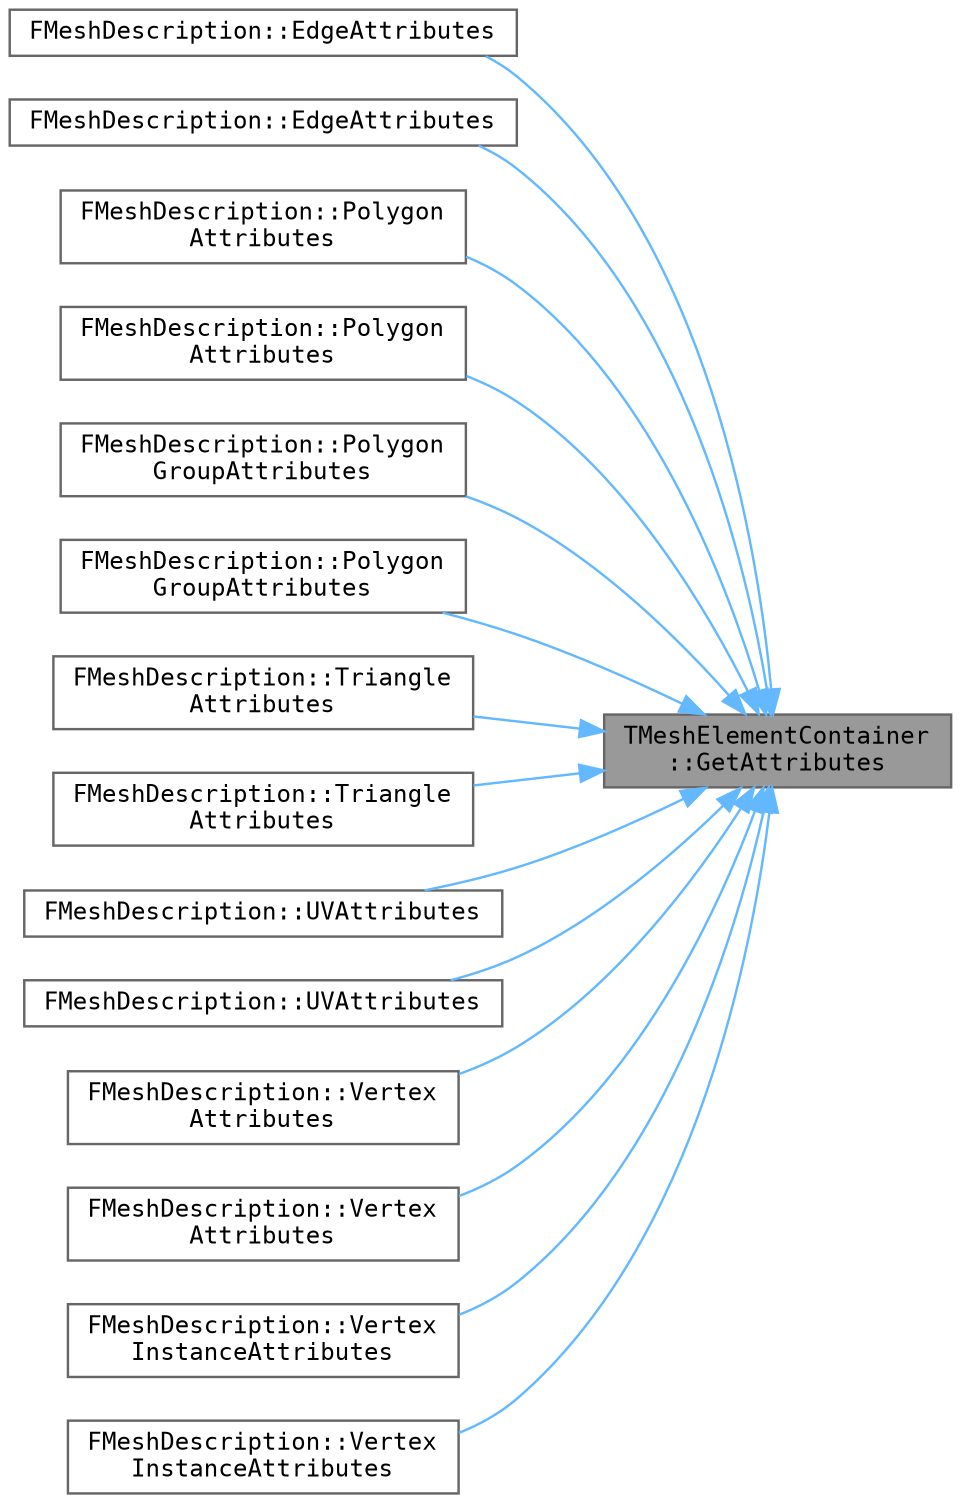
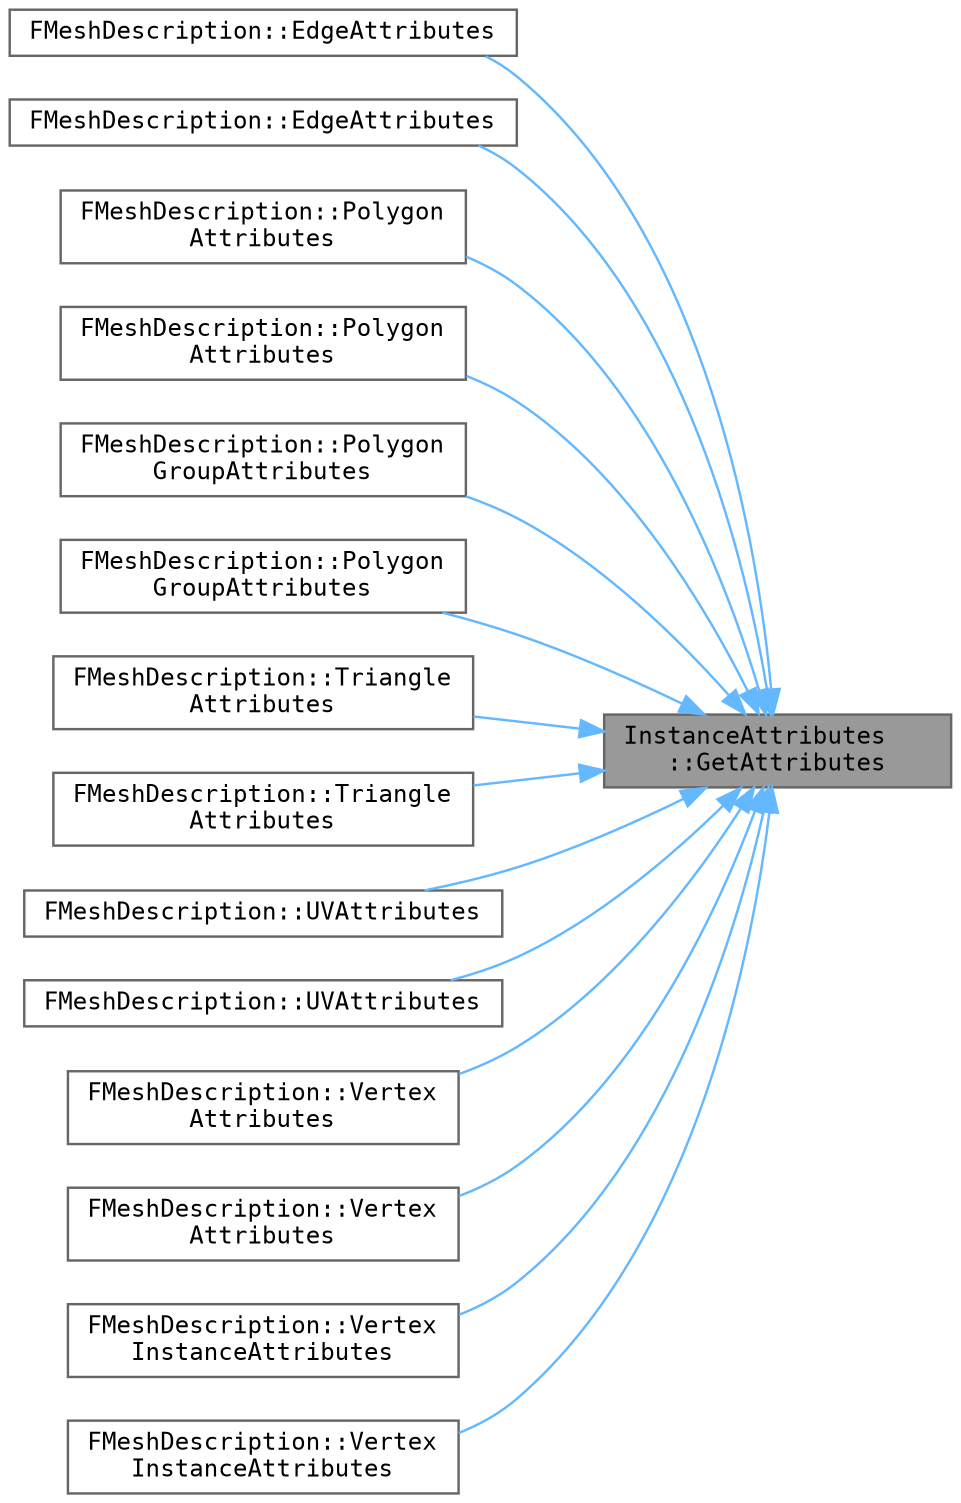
  digraph {
    rankdir=RL
    fontname="DejaVu Sans Mono"
    node [color=grey40 fillcolor=white fontname="DejaVu Sans Mono" fontsize=10 shape=box style=filled]
    edge [color=steelblue1 dir=back fontname="DejaVu Sans Mono" fontsize=10 labelfontname=Helvetica labelfontsize=10 style=solid]
-   n1 [color=gray40 fillcolor=grey60 fontcolor=black height=0.2 label="TMeshElementContainer\l::GetAttributes" width=0.4]
+   n1 [color=gray40 fillcolor=grey60 fontcolor=black height=0.2 label="InstanceAttributes\l::GetAttributes" width=0.4]
    n2 [height=0.2 label="FMeshDescription::EdgeAttributes" width=0.4]
    n3 [height=0.2 label="FMeshDescription::EdgeAttributes" width=0.4]
    n4 [height=0.2 label="FMeshDescription::Polygon\lAttributes" width=0.4]
    n5 [height=0.2 label="FMeshDescription::Polygon\lAttributes" width=0.4]
    n6 [height=0.2 label="FMeshDescription::Polygon\lGroupAttributes" width=0.4]
    n7 [height=0.2 label="FMeshDescription::Polygon\lGroupAttributes" width=0.4]
    n8 [height=0.2 label="FMeshDescription::Triangle\lAttributes" width=0.4]
    n9 [height=0.2 label="FMeshDescription::Triangle\lAttributes" width=0.4]
    n10 [height=0.2 label="FMeshDescription::UVAttributes" width=0.4]
    n11 [height=0.2 label="FMeshDescription::UVAttributes" width=0.4]
    n12 [height=0.2 label="FMeshDescription::Vertex\lAttributes" width=0.4]
    n13 [height=0.2 label="FMeshDescription::Vertex\lAttributes" width=0.4]
    n14 [height=0.2 label="FMeshDescription::Vertex\lInstanceAttributes" width=0.4]
    n15 [height=0.2 label="FMeshDescription::Vertex\lInstanceAttributes" width=0.4]
    n1 -> n2
    n1 -> n3
    n1 -> n4
    n1 -> n5
    n1 -> n6
    n1 -> n7
    n1 -> n8
    n1 -> n9
    n1 -> n10
    n1 -> n11
    n1 -> n12
    n1 -> n13
    n1 -> n14
    n1 -> n15
  }
